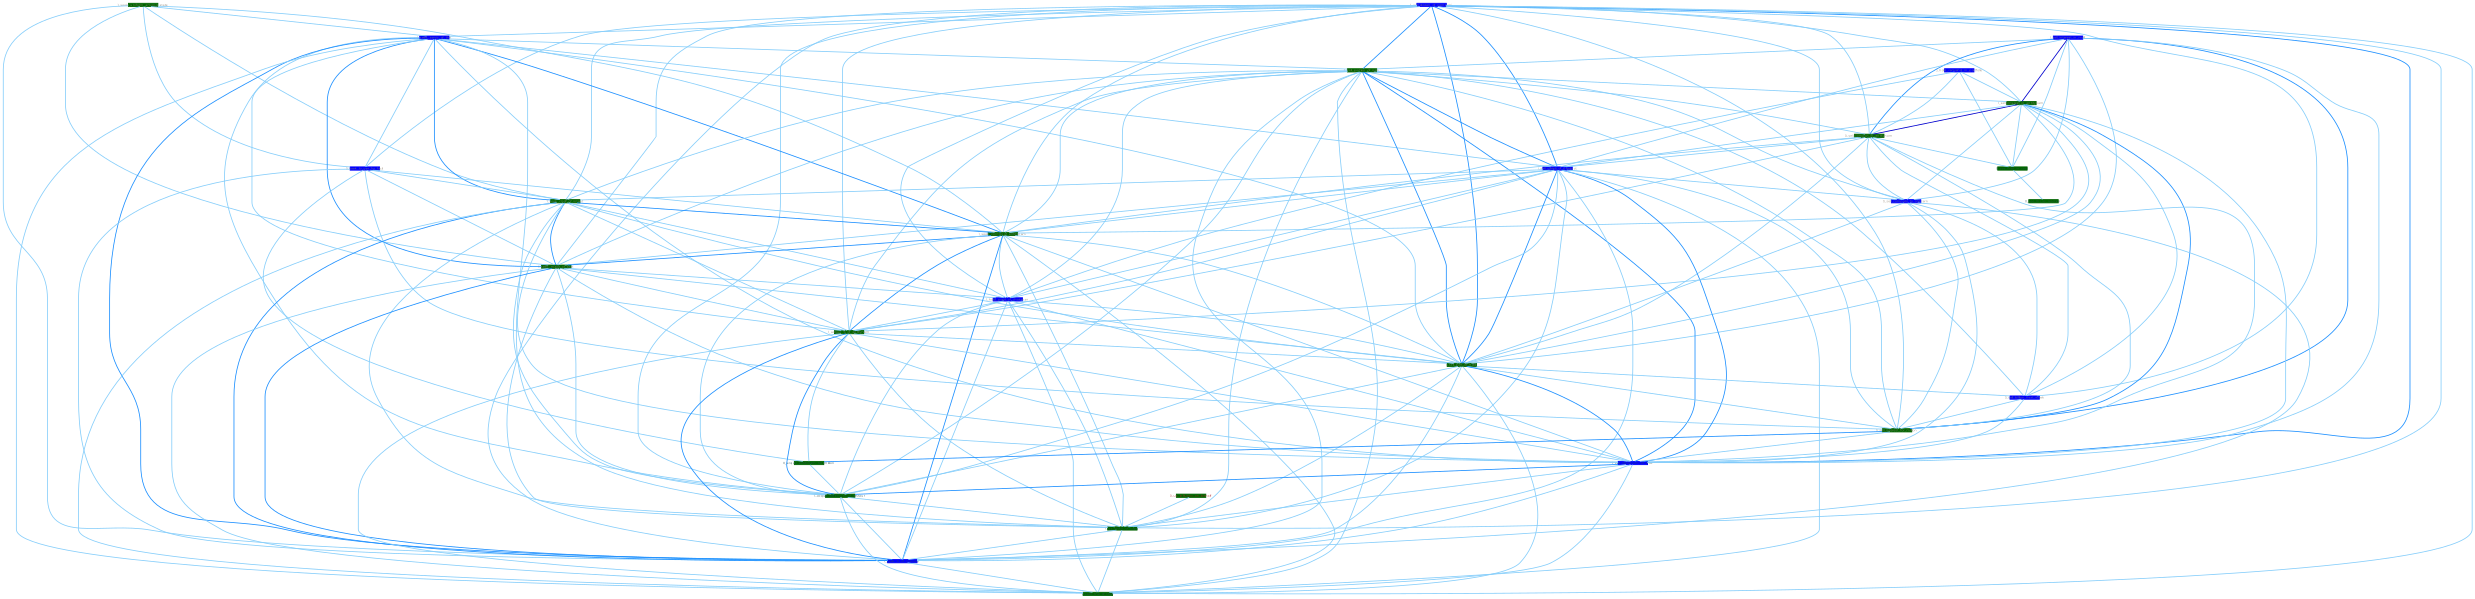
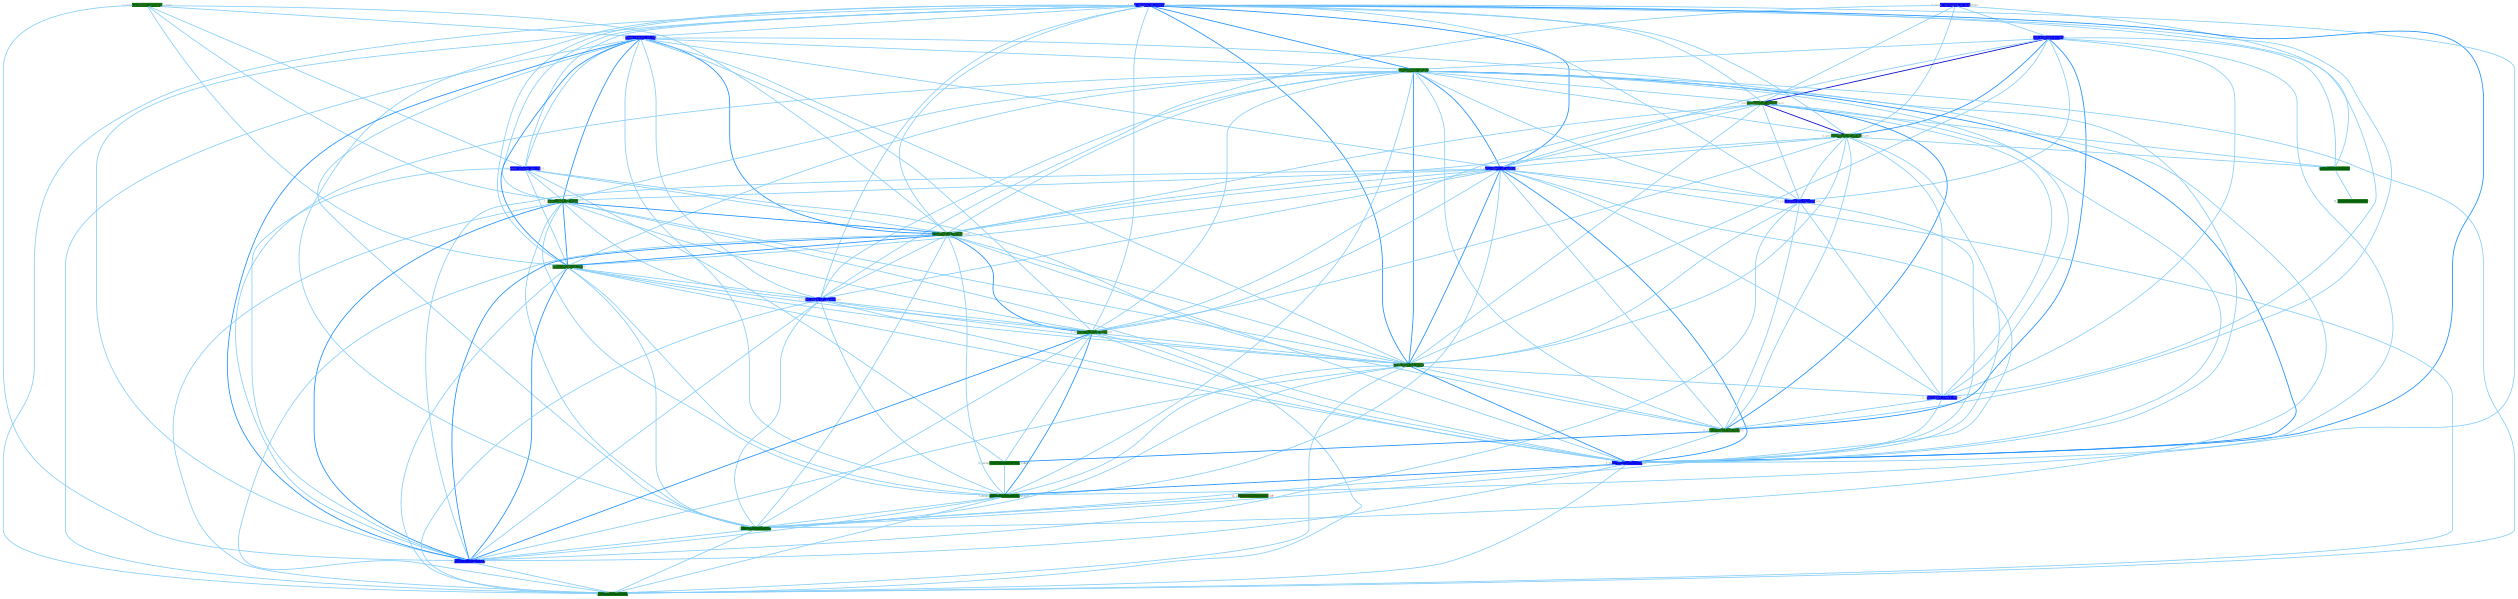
  graph {
    fontname=Montserrat
    node [color=darkgreen fixedsize=true fontcolor="#8b7d6b" fontname=Montserrat fontsize=4 shape=polygon style=filled]
    edge [color="#87cefa" fontname=Montserrat w=1]
    "0_hold_remaind_in_portfolio " [color=blue height=.06 width=.5]
    "1_sell_dozen_of_compani " [color=blue height=.06 width=.5]
    "1_seek_uniform_among_state " [height=.06 width=.5]
    "1_seek_servic_of_the " [color=blue height=.06 width=.5]
    "1_sell_interest_in_mall " [color=blue height=.06 width=.5]
    "1_sell_portion_of_issu " [height=.06 width=.5]
    "1_sell_interest_in_entitynam " [height=.06 width=.5]
    "0_seek_buyer_for_facil " [color=blue height=.06 width=.5]
    "0_sell_comput_in_entitynam " [height=.06 width=.5]
    "1_sell_varieti_of_product " [color=blue height=.06 width=.5]
    "1_seek_clarif_of_intent " [height=.06 width=.5]
    "1_seek_control_of_entitynam " [height=.06 width=.5]
    "0_sell_compani_to_concern " [color=blue height=.06 width=.5]
    "1_seek_major_of_seat " [height=.06 width=.5]
    "1_hold_posit_of_chairman " [color=blue height=.06 width=.5]
    "1_acquir_%_of_entitynam " [height=.06 width=.5]
    "1_sell_part_of_hold " [height=.06 width=.5]
    "0_sell_billion_next_week " [color=blue height=.06 width=.5]
    "0_sell_interest_for_million " [height=.06 width=.5]
    "0_us_influenc_on_behalf " [fontcolor="#b22222" height=.06 width=.5]
    "0_see_relief_in_cost " [fontcolor="#2f4f4f" height=.06 width=.5]
    "1_sell_othernum_of_offic " [color=blue fontcolor="#2f4f4f" height=.06 width=.5]
    "1_acquir_othernum_of_restaur " [fontcolor="#2f4f4f" height=.06 width=.5]
    "1_us_stock_of_capit " [fontcolor="#2f4f4f" height=.06 width=.5]
    "1_seek_%_of_concern " [color=blue fontcolor="#2f4f4f" height=.06 width=.5]
    "1_seen_the_of_that " [fontcolor="#2f4f4f" height=.06 width=.5]
    "0_acquir_entitynam_for_million " [fontcolor="#2f4f4f" height=.06 width=.5]
    "0_see_thi_as_reaction " [fontcolor="#2f4f4f" height=.06 width=.5]
    subgraph sub_1 {
      "0_hold_remaind_in_portfolio "
      "1_sell_dozen_of_compani "
      "1_seek_uniform_among_state "
      "1_seek_servic_of_the "
      "1_sell_interest_in_mall "
      "1_sell_portion_of_issu "
      "1_sell_interest_in_entitynam "
      "0_seek_buyer_for_facil "
      "0_sell_comput_in_entitynam "
      "1_sell_varieti_of_product "
      "1_seek_clarif_of_intent "
      "1_seek_control_of_entitynam "
      "0_sell_compani_to_concern "
      "1_seek_major_of_seat "
      "1_hold_posit_of_chairman "
      "1_acquir_%_of_entitynam "
      "1_sell_part_of_hold "
      "0_sell_billion_next_week "
      "0_sell_interest_for_million "
    }
    subgraph sub_2 {
      "0_us_influenc_on_behalf "
    }
+   "0_hold_remaind_in_portfolio " -- "1_sell_interest_in_mall "
    "0_hold_remaind_in_portfolio " -- "1_sell_interest_in_entitynam "
    "0_hold_remaind_in_portfolio " -- "0_sell_comput_in_entitynam "
    "0_hold_remaind_in_portfolio " -- "1_hold_posit_of_chairman "
    "0_hold_remaind_in_portfolio " -- "0_see_relief_in_cost "
    "1_sell_dozen_of_compani " -- "1_seek_servic_of_the "
    "1_sell_dozen_of_compani " -- "1_sell_portion_of_issu " [color="#1e90ff" w=2]
    "1_sell_dozen_of_compani " -- "1_sell_interest_in_entitynam "
    "1_sell_dozen_of_compani " -- "0_seek_buyer_for_facil "
    "1_sell_dozen_of_compani " -- "0_sell_comput_in_entitynam "
    "1_sell_dozen_of_compani " -- "1_sell_varieti_of_product " [color="#1e90ff" w=2]
    "1_sell_dozen_of_compani " -- "1_seek_clarif_of_intent "
    "1_sell_dozen_of_compani " -- "1_seek_control_of_entitynam "
    "1_sell_dozen_of_compani " -- "0_sell_compani_to_concern "
    "1_sell_dozen_of_compani " -- "1_seek_major_of_seat "
    "1_sell_dozen_of_compani " -- "1_hold_posit_of_chairman "
    "1_sell_dozen_of_compani " -- "1_acquir_%_of_entitynam "
    "1_sell_dozen_of_compani " -- "1_sell_part_of_hold " [color="#1e90ff" w=2]
    "1_sell_dozen_of_compani " -- "0_sell_billion_next_week "
    "1_sell_dozen_of_compani " -- "0_sell_interest_for_million "
    "1_sell_dozen_of_compani " -- "1_sell_othernum_of_offic " [color="#1e90ff" w=2]
    "1_sell_dozen_of_compani " -- "1_acquir_othernum_of_restaur "
    "1_sell_dozen_of_compani " -- "1_us_stock_of_capit "
    "1_sell_dozen_of_compani " -- "1_seek_%_of_concern "
    "1_sell_dozen_of_compani " -- "1_seen_the_of_that "
    "1_seek_uniform_among_state " -- "1_seek_servic_of_the "
    "1_seek_uniform_among_state " -- "0_seek_buyer_for_facil "
    "1_seek_uniform_among_state " -- "1_seek_clarif_of_intent "
    "1_seek_uniform_among_state " -- "1_seek_control_of_entitynam "
    "1_seek_uniform_among_state " -- "1_seek_major_of_seat "
    "1_seek_uniform_among_state " -- "1_seek_%_of_concern "
    "1_seek_servic_of_the " -- "1_sell_portion_of_issu "
    "1_seek_servic_of_the " -- "0_seek_buyer_for_facil "
    "1_seek_servic_of_the " -- "1_sell_varieti_of_product "
    "1_seek_servic_of_the " -- "1_seek_clarif_of_intent " [color="#1e90ff" w=2]
    "1_seek_servic_of_the " -- "1_seek_control_of_entitynam " [color="#1e90ff" w=2]
    "1_seek_servic_of_the " -- "1_seek_major_of_seat " [color="#1e90ff" w=2]
+   "1_seek_servic_of_the " -- "1_hold_posit_of_chairman "
    "1_seek_servic_of_the " -- "1_acquir_%_of_entitynam "
    "1_seek_servic_of_the " -- "1_sell_part_of_hold "
    "1_seek_servic_of_the " -- "1_sell_othernum_of_offic "
    "1_seek_servic_of_the " -- "1_acquir_othernum_of_restaur "
    "1_seek_servic_of_the " -- "1_us_stock_of_capit "
    "1_seek_servic_of_the " -- "1_seek_%_of_concern " [color="#1e90ff" w=2]
    "1_seek_servic_of_the " -- "1_seen_the_of_that "
    "1_sell_interest_in_mall " -- "1_sell_portion_of_issu "
    "1_sell_interest_in_mall " -- "1_sell_interest_in_entitynam " [color="#0000cd" w=3]
    "1_sell_interest_in_mall " -- "0_sell_comput_in_entitynam " [color="#1e90ff" w=2]
    "1_sell_interest_in_mall " -- "1_sell_varieti_of_product "
    "1_sell_interest_in_mall " -- "0_sell_compani_to_concern "
    "1_sell_interest_in_mall " -- "1_sell_part_of_hold "
+   "1_sell_interest_in_mall " -- "0_sell_billion_next_week "
    "1_sell_interest_in_mall " -- "0_sell_interest_for_million " [color="#1e90ff" w=2]
    "1_sell_interest_in_mall " -- "0_see_relief_in_cost "
    "1_sell_interest_in_mall " -- "1_sell_othernum_of_offic "
    "1_sell_portion_of_issu " -- "1_sell_interest_in_entitynam "
    "1_sell_portion_of_issu " -- "0_sell_comput_in_entitynam "
    "1_sell_portion_of_issu " -- "1_sell_varieti_of_product " [color="#1e90ff" w=2]
    "1_sell_portion_of_issu " -- "1_seek_clarif_of_intent "
    "1_sell_portion_of_issu " -- "1_seek_control_of_entitynam "
    "1_sell_portion_of_issu " -- "0_sell_compani_to_concern "
    "1_sell_portion_of_issu " -- "1_seek_major_of_seat "
    "1_sell_portion_of_issu " -- "1_hold_posit_of_chairman "
    "1_sell_portion_of_issu " -- "1_acquir_%_of_entitynam "
    "1_sell_portion_of_issu " -- "1_sell_part_of_hold " [color="#1e90ff" w=2]
    "1_sell_portion_of_issu " -- "0_sell_billion_next_week "
    "1_sell_portion_of_issu " -- "0_sell_interest_for_million "
    "1_sell_portion_of_issu " -- "1_sell_othernum_of_offic " [color="#1e90ff" w=2]
    "1_sell_portion_of_issu " -- "1_acquir_othernum_of_restaur "
    "1_sell_portion_of_issu " -- "1_us_stock_of_capit "
    "1_sell_portion_of_issu " -- "1_seek_%_of_concern "
    "1_sell_portion_of_issu " -- "1_seen_the_of_that "
    "1_sell_interest_in_entitynam " -- "0_sell_comput_in_entitynam " [color="#0000cd" w=3]
    "1_sell_interest_in_entitynam " -- "1_sell_varieti_of_product "
    "1_sell_interest_in_entitynam " -- "1_seek_control_of_entitynam "
    "1_sell_interest_in_entitynam " -- "0_sell_compani_to_concern "
    "1_sell_interest_in_entitynam " -- "1_acquir_%_of_entitynam "
    "1_sell_interest_in_entitynam " -- "1_sell_part_of_hold "
    "1_sell_interest_in_entitynam " -- "0_sell_billion_next_week "
    "1_sell_interest_in_entitynam " -- "0_sell_interest_for_million " [color="#1e90ff" w=2]
    "1_sell_interest_in_entitynam " -- "0_see_relief_in_cost "
    "1_sell_interest_in_entitynam " -- "1_sell_othernum_of_offic "
    "0_seek_buyer_for_facil " -- "1_seek_clarif_of_intent "
    "0_seek_buyer_for_facil " -- "1_seek_control_of_entitynam "
    "0_seek_buyer_for_facil " -- "1_seek_major_of_seat "
    "0_seek_buyer_for_facil " -- "0_sell_interest_for_million "
    "0_seek_buyer_for_facil " -- "1_seek_%_of_concern "
    "0_seek_buyer_for_facil " -- "0_acquir_entitynam_for_million "
    "0_sell_comput_in_entitynam " -- "1_sell_varieti_of_product "
    "0_sell_comput_in_entitynam " -- "1_seek_control_of_entitynam "
    "0_sell_comput_in_entitynam " -- "0_sell_compani_to_concern "
    "0_sell_comput_in_entitynam " -- "1_acquir_%_of_entitynam "
    "0_sell_comput_in_entitynam " -- "1_sell_part_of_hold "
    "0_sell_comput_in_entitynam " -- "0_sell_billion_next_week "
    "0_sell_comput_in_entitynam " -- "0_sell_interest_for_million "
    "0_sell_comput_in_entitynam " -- "0_see_relief_in_cost "
    "0_sell_comput_in_entitynam " -- "1_sell_othernum_of_offic "
    "1_sell_varieti_of_product " -- "1_seek_clarif_of_intent "
    "1_sell_varieti_of_product " -- "1_seek_control_of_entitynam "
    "1_sell_varieti_of_product " -- "0_sell_compani_to_concern "
    "1_sell_varieti_of_product " -- "1_seek_major_of_seat "
    "1_sell_varieti_of_product " -- "1_hold_posit_of_chairman "
    "1_sell_varieti_of_product " -- "1_acquir_%_of_entitynam "
    "1_sell_varieti_of_product " -- "1_sell_part_of_hold " [color="#1e90ff" w=2]
+   "1_sell_varieti_of_product " -- "0_sell_billion_next_week "
    "1_sell_varieti_of_product " -- "0_sell_interest_for_million "
    "1_sell_varieti_of_product " -- "1_sell_othernum_of_offic " [color="#1e90ff" w=2]
    "1_sell_varieti_of_product " -- "1_acquir_othernum_of_restaur "
    "1_sell_varieti_of_product " -- "1_us_stock_of_capit "
    "1_sell_varieti_of_product " -- "1_seek_%_of_concern "
    "1_sell_varieti_of_product " -- "1_seen_the_of_that "
    "1_seek_clarif_of_intent " -- "1_seek_control_of_entitynam " [color="#1e90ff" w=2]
    "1_seek_clarif_of_intent " -- "1_seek_major_of_seat " [color="#1e90ff" w=2]
    "1_seek_clarif_of_intent " -- "1_hold_posit_of_chairman "
    "1_seek_clarif_of_intent " -- "1_acquir_%_of_entitynam "
    "1_seek_clarif_of_intent " -- "1_sell_part_of_hold "
    "1_seek_clarif_of_intent " -- "1_sell_othernum_of_offic "
    "1_seek_clarif_of_intent " -- "1_acquir_othernum_of_restaur "
    "1_seek_clarif_of_intent " -- "1_us_stock_of_capit "
    "1_seek_clarif_of_intent " -- "1_seek_%_of_concern " [color="#1e90ff" w=2]
    "1_seek_clarif_of_intent " -- "1_seen_the_of_that "
    "1_seek_control_of_entitynam " -- "1_seek_major_of_seat " [color="#1e90ff" w=2]
    "1_seek_control_of_entitynam " -- "1_hold_posit_of_chairman "
    "1_seek_control_of_entitynam " -- "1_acquir_%_of_entitynam " [color="#1e90ff" w=2]
    "1_seek_control_of_entitynam " -- "1_sell_part_of_hold "
    "1_seek_control_of_entitynam " -- "1_sell_othernum_of_offic "
    "1_seek_control_of_entitynam " -- "1_acquir_othernum_of_restaur "
    "1_seek_control_of_entitynam " -- "1_us_stock_of_capit "
    "1_seek_control_of_entitynam " -- "1_seek_%_of_concern " [color="#1e90ff" w=2]
    "1_seek_control_of_entitynam " -- "1_seen_the_of_that "
    "0_sell_compani_to_concern " -- "1_sell_part_of_hold "
    "0_sell_compani_to_concern " -- "0_sell_billion_next_week "
    "0_sell_compani_to_concern " -- "0_sell_interest_for_million "
    "0_sell_compani_to_concern " -- "1_sell_othernum_of_offic "
    "0_sell_compani_to_concern " -- "1_seek_%_of_concern "
    "1_seek_major_of_seat " -- "1_hold_posit_of_chairman "
    "1_seek_major_of_seat " -- "1_acquir_%_of_entitynam "
    "1_seek_major_of_seat " -- "1_sell_part_of_hold "
    "1_seek_major_of_seat " -- "1_sell_othernum_of_offic "
    "1_seek_major_of_seat " -- "1_acquir_othernum_of_restaur "
    "1_seek_major_of_seat " -- "1_us_stock_of_capit "
    "1_seek_major_of_seat " -- "1_seek_%_of_concern " [color="#1e90ff" w=2]
    "1_seek_major_of_seat " -- "1_seen_the_of_that "
    "1_hold_posit_of_chairman " -- "1_acquir_%_of_entitynam "
    "1_hold_posit_of_chairman " -- "1_sell_part_of_hold "
    "1_hold_posit_of_chairman " -- "1_sell_othernum_of_offic "
    "1_hold_posit_of_chairman " -- "1_acquir_othernum_of_restaur "
    "1_hold_posit_of_chairman " -- "1_us_stock_of_capit "
    "1_hold_posit_of_chairman " -- "1_seek_%_of_concern "
    "1_hold_posit_of_chairman " -- "1_seen_the_of_that "
    "1_acquir_%_of_entitynam " -- "1_sell_part_of_hold "
    "1_acquir_%_of_entitynam " -- "1_sell_othernum_of_offic "
    "1_acquir_%_of_entitynam " -- "1_acquir_othernum_of_restaur " [color="#1e90ff" w=2]
    "1_acquir_%_of_entitynam " -- "1_us_stock_of_capit "
    "1_acquir_%_of_entitynam " -- "1_seek_%_of_concern " [color="#1e90ff" w=2]
    "1_acquir_%_of_entitynam " -- "1_seen_the_of_that "
    "1_acquir_%_of_entitynam " -- "0_acquir_entitynam_for_million "
    "1_sell_part_of_hold " -- "0_sell_billion_next_week "
    "1_sell_part_of_hold " -- "0_sell_interest_for_million "
    "1_sell_part_of_hold " -- "1_sell_othernum_of_offic " [color="#1e90ff" w=2]
    "1_sell_part_of_hold " -- "1_acquir_othernum_of_restaur "
    "1_sell_part_of_hold " -- "1_us_stock_of_capit "
    "1_sell_part_of_hold " -- "1_seek_%_of_concern "
    "1_sell_part_of_hold " -- "1_seen_the_of_that "
    "0_sell_billion_next_week " -- "0_sell_interest_for_million "
    "0_sell_billion_next_week " -- "1_sell_othernum_of_offic "
    "0_sell_interest_for_million " -- "1_sell_othernum_of_offic "
    "0_sell_interest_for_million " -- "0_acquir_entitynam_for_million " [color="#1e90ff" w=2]
    "0_us_influenc_on_behalf " -- "1_us_stock_of_capit "
    "0_see_relief_in_cost " -- "0_see_thi_as_reaction "
    "1_sell_othernum_of_offic " -- "1_acquir_othernum_of_restaur " [color="#1e90ff" w=2]
    "1_sell_othernum_of_offic " -- "1_us_stock_of_capit "
    "1_sell_othernum_of_offic " -- "1_seek_%_of_concern "
    "1_sell_othernum_of_offic " -- "1_seen_the_of_that "
    "1_acquir_othernum_of_restaur " -- "1_us_stock_of_capit "
    "1_acquir_othernum_of_restaur " -- "1_seek_%_of_concern "
    "1_acquir_othernum_of_restaur " -- "1_seen_the_of_that "
    "1_us_stock_of_capit " -- "1_seek_%_of_concern "
    "1_us_stock_of_capit " -- "1_seen_the_of_that "
    "1_seek_%_of_concern " -- "1_seen_the_of_that "
    "0_acquir_entitynam_for_million " -- "1_acquir_othernum_of_restaur "
  }
